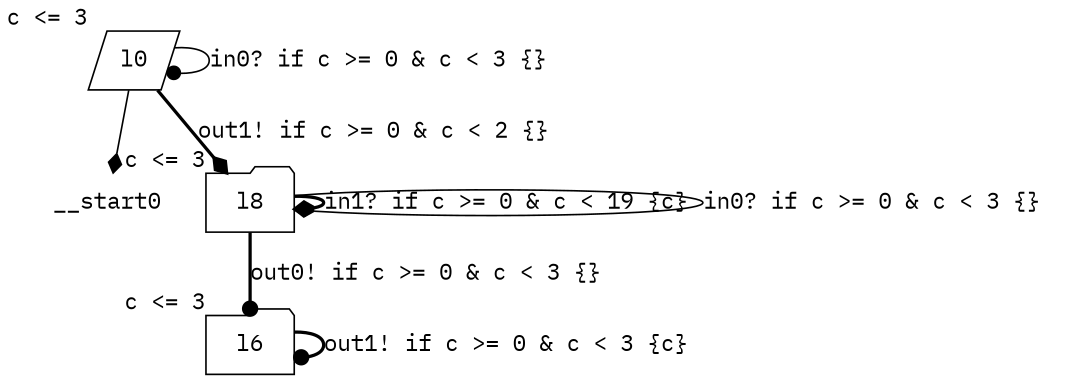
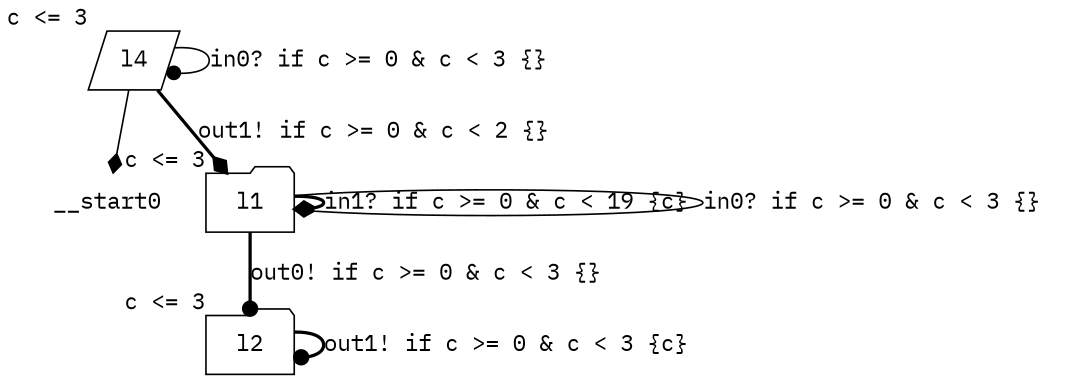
  digraph {
    fontname="IBM Plex Mono"
    node [fontname="IBM Plex Mono" shape=folder margin=0 xlabel="c <= 3"]
    edge [arrowhead=diamond fontname="IBM Plex Mono" style=bold]
    __start0 [shape=none margin="" xlabel=""]
-   n2 [label=l0 shape=parallelogram]
-   n3 [label=l8]
-   n4 [label=l6]
+   n2 [label=l4 shape=parallelogram]
+   n3 [label=l1]
+   n4 [label=l2]
    n2 -> __start0 [style=solid]
    n2 -> n2 [arrowhead=dot label="in0? if c >= 0 & c < 3 {} " style=solid]
    n2 -> n3 [label="out1! if c >= 0 & c < 2 {} "]
    n3 -> n3 [label="in1? if c >= 0 & c < 19 {c} "]
    n3 -> n3 [label="in0? if c >= 0 & c < 3 {} " style=solid]
    n3 -> n4 [arrowhead=dot label="out0! if c >= 0 & c < 3 {} "]
    n4 -> n4 [arrowhead=dot label="out1! if c >= 0 & c < 3 {c} "]
  }
